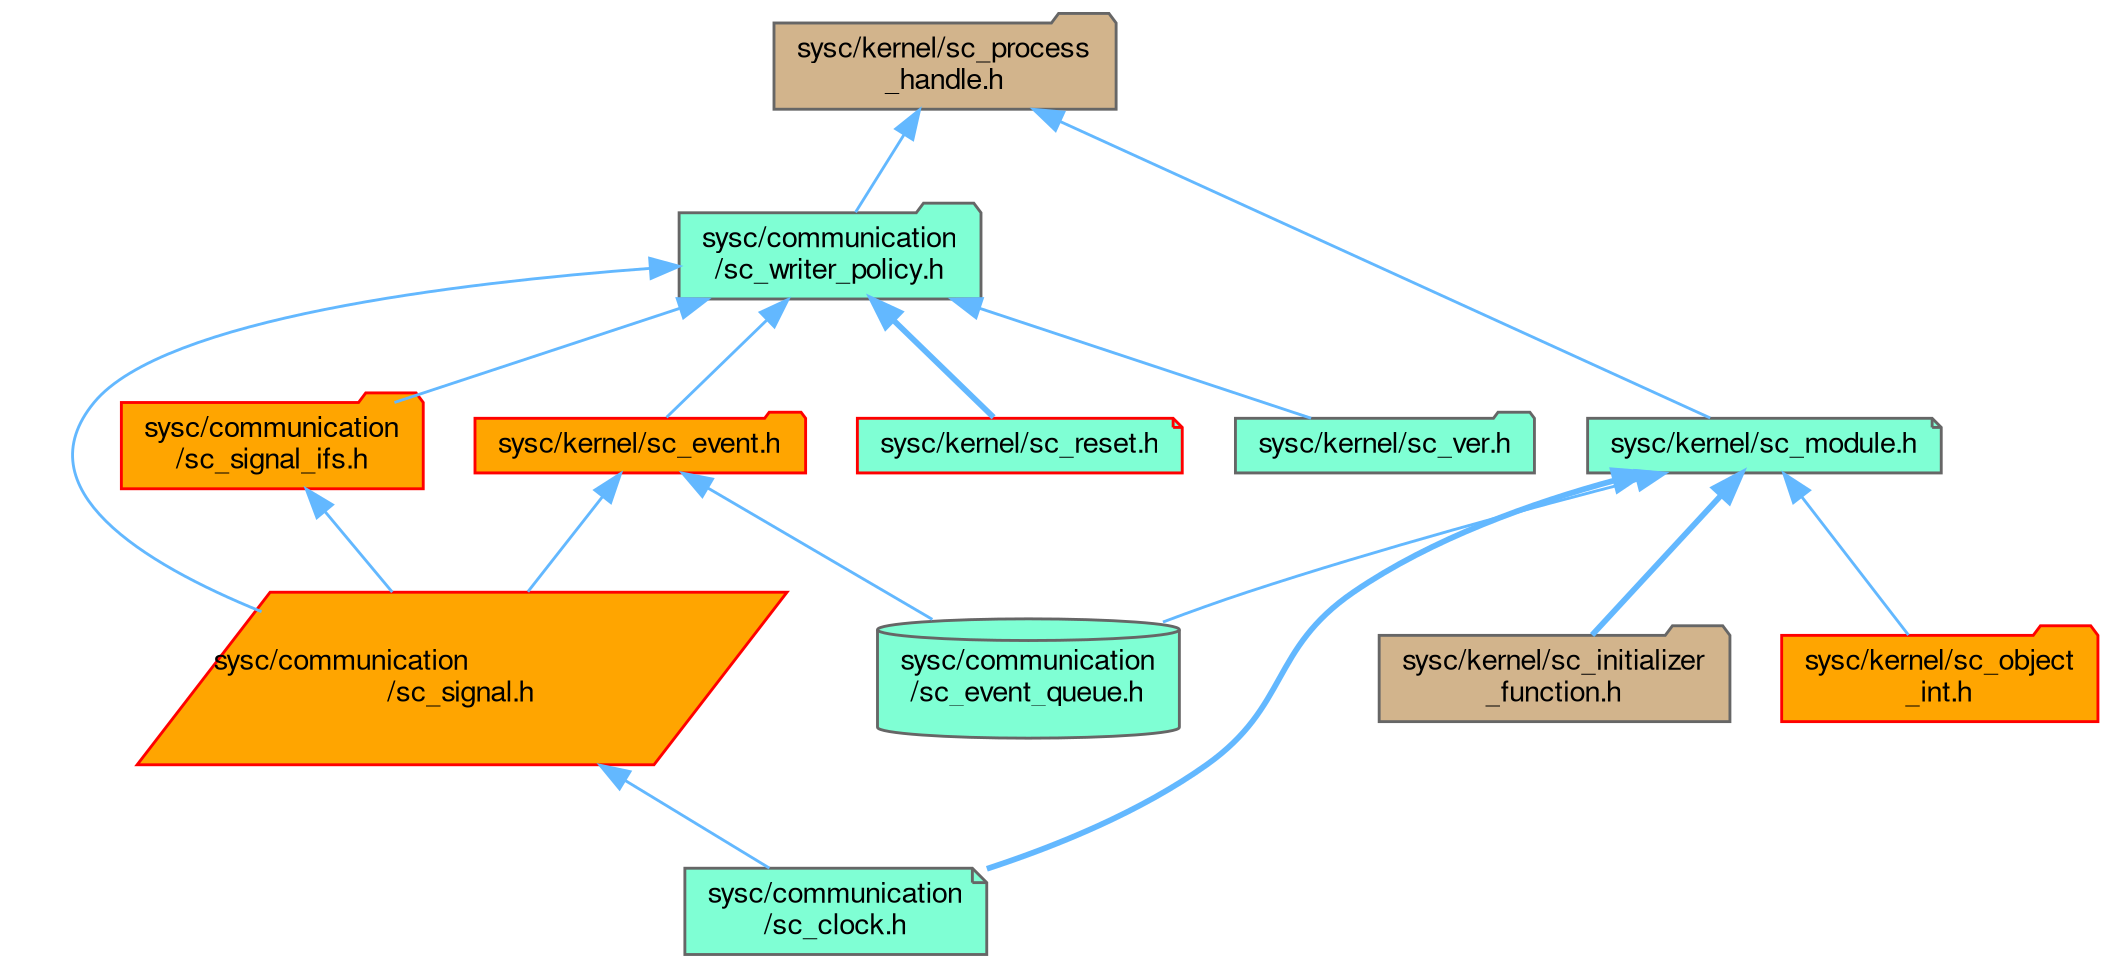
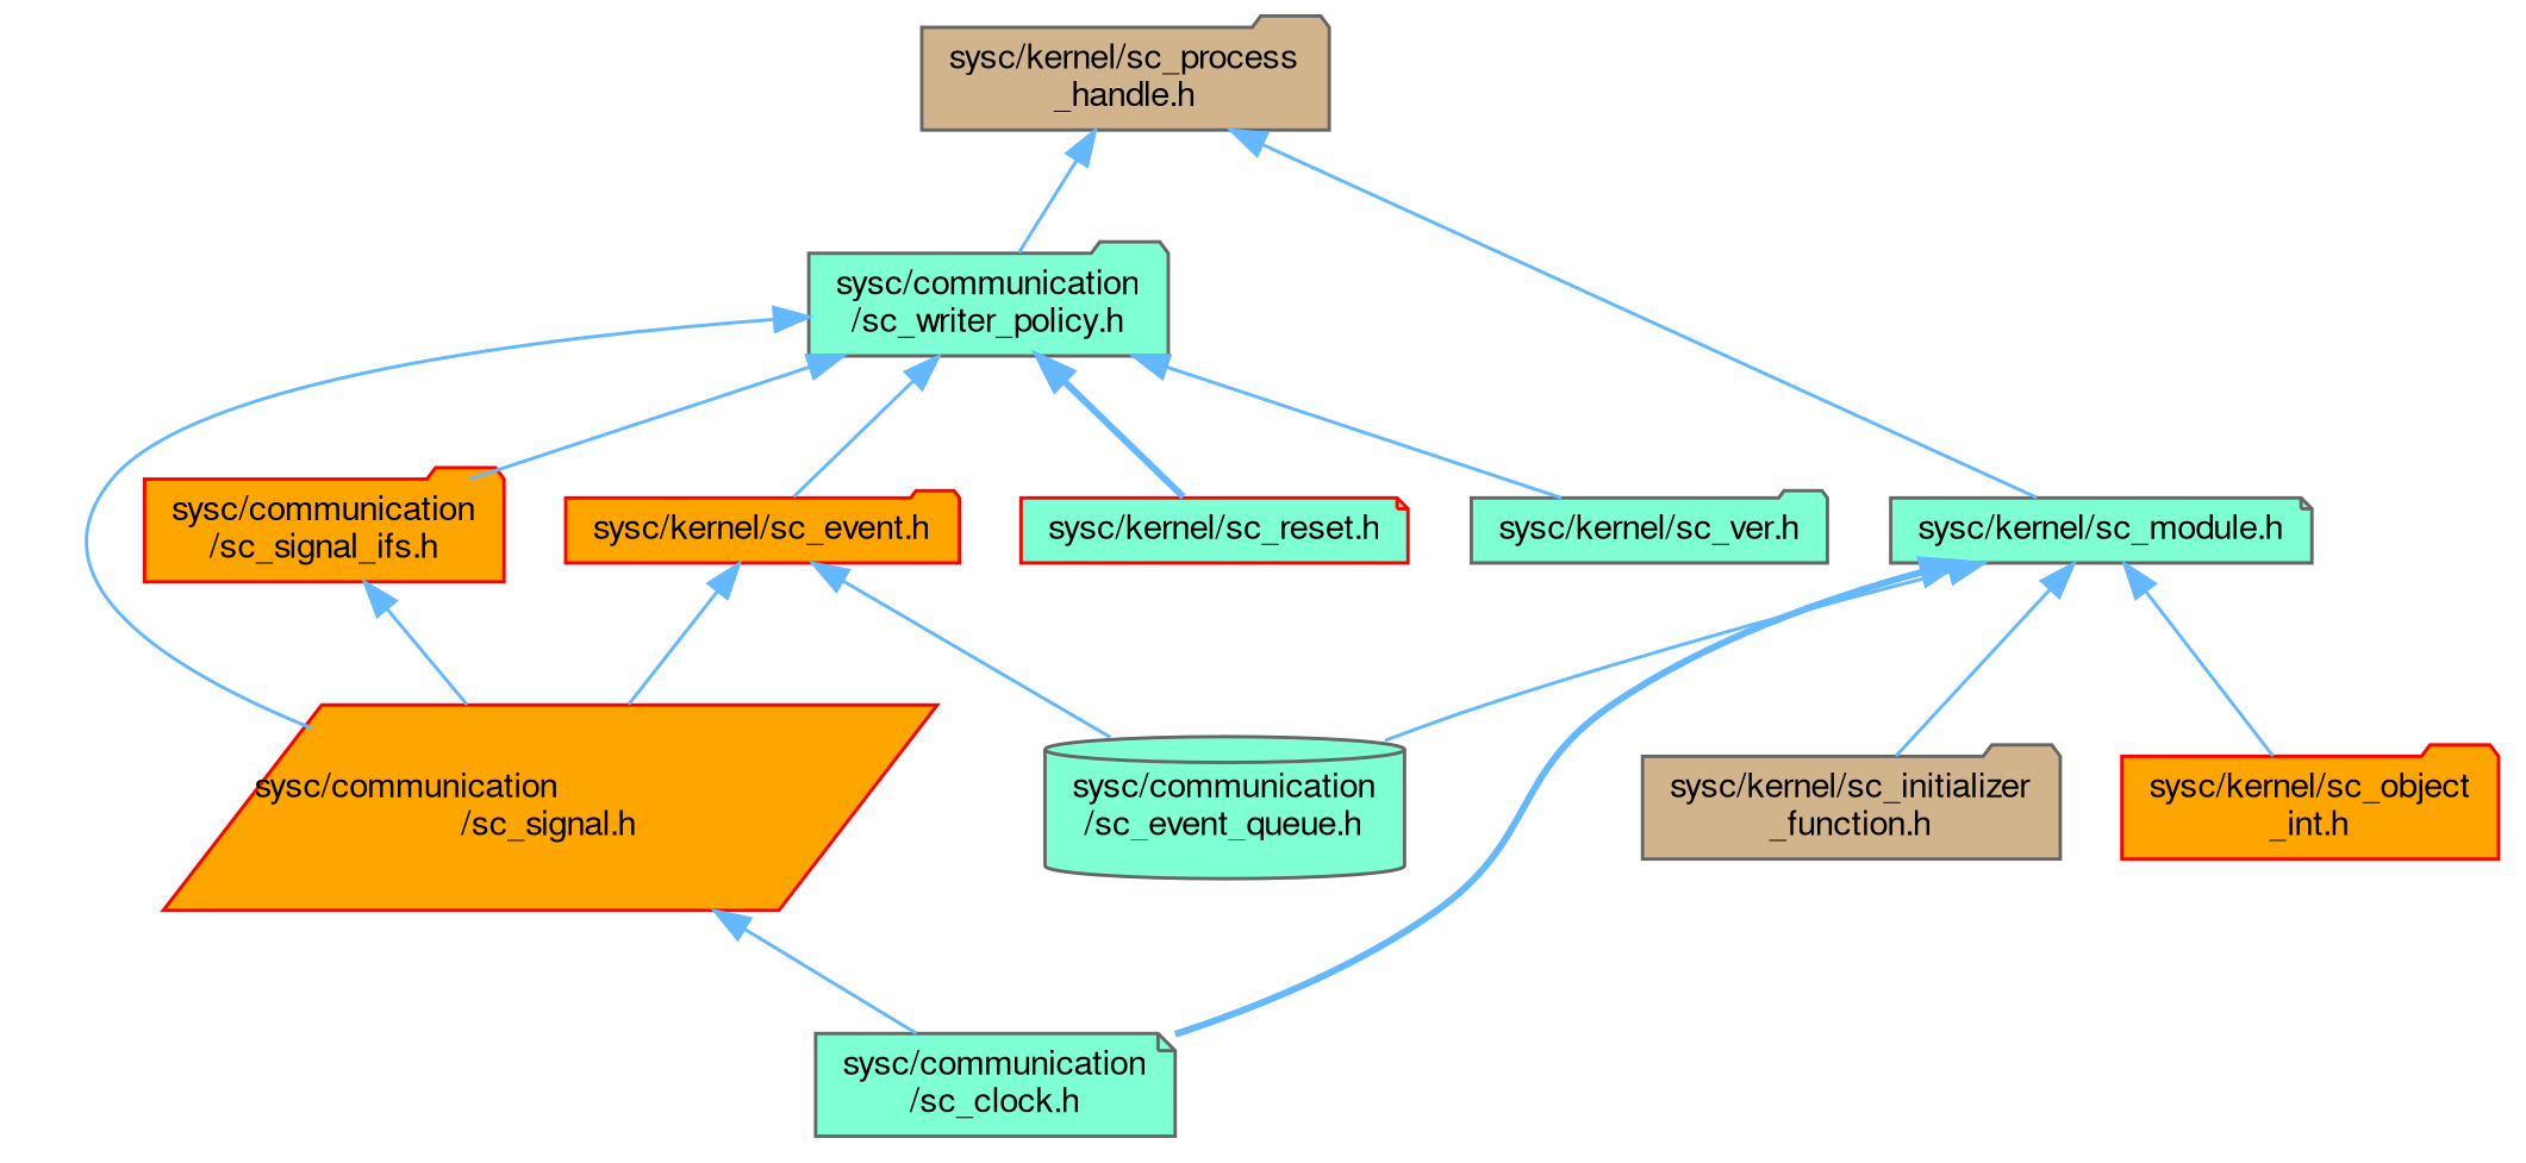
  digraph {
    node [color=grey40 fillcolor=aquamarine fontname=FreeSans fontsize=10 shape=folder style=filled]
    edge [color=steelblue1 dir=back fontname=FreeSans fontsize=10 labelfontname=FreeSans labelfontsize=10 style=solid]
    n1 [color=gray40 fillcolor=tan fontcolor=black height=0.2 label="sysc/kernel/sc_process\l_handle.h" width=0.4]
    n2 [height=0.2 label="sysc/communication\l/sc_writer_policy.h" width=0.4]
    n3 [height=0.2 label="sysc/kernel/sc_module.h" shape=note width=0.4]
    n4 [color=red fillcolor=orange height=0.2 label="sysc/communication\l/sc_signal.h" shape=parallelogram width=0.4]
    n5 [color=red fillcolor=orange height=0.2 label="sysc/communication\l/sc_signal_ifs.h" width=0.4]
    n6 [color=red fillcolor=orange height=0.2 label="sysc/kernel/sc_event.h" width=0.4]
    n7 [color=red height=0.2 label="sysc/kernel/sc_reset.h" shape=note width=0.4]
    n8 [height=0.2 label="sysc/kernel/sc_ver.h" width=0.4]
    n9 [height=0.2 label="sysc/communication\l/sc_clock.h" shape=note width=0.4]
    n10 [height=0.2 label="sysc/communication\l/sc_event_queue.h" shape=cylinder width=0.4]
    n11 [fillcolor=tan height=0.2 label="sysc/kernel/sc_initializer\l_function.h" width=0.4]
    n12 [color=red fillcolor=orange height=0.2 label="sysc/kernel/sc_object\l_int.h" width=0.4]
    n1 -> n2
    n1 -> n3
    n2 -> n4
    n2 -> n5
    n2 -> n6
    n2 -> n7 [style=bold]
    n2 -> n8
    n3 -> n9 [style=bold]
    n3 -> n10
-   n3 -> n11 [style=bold]
+   n3 -> n11
    n3 -> n12
    n4 -> n9
    n5 -> n4
    n6 -> n4
    n6 -> n10
  }
